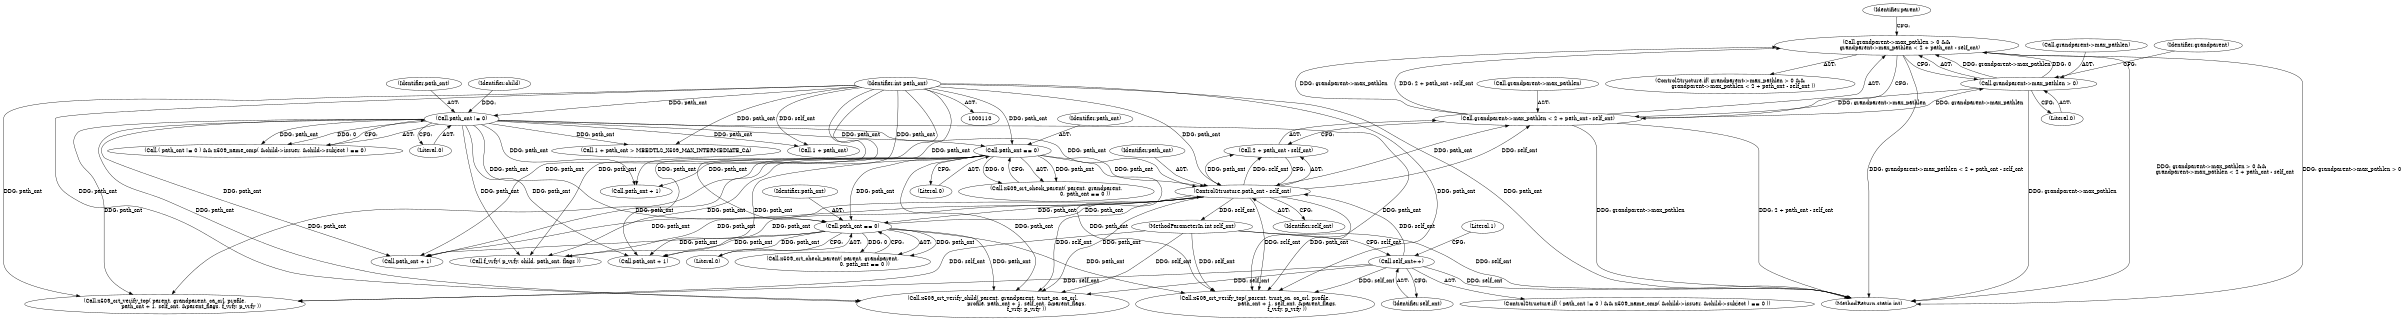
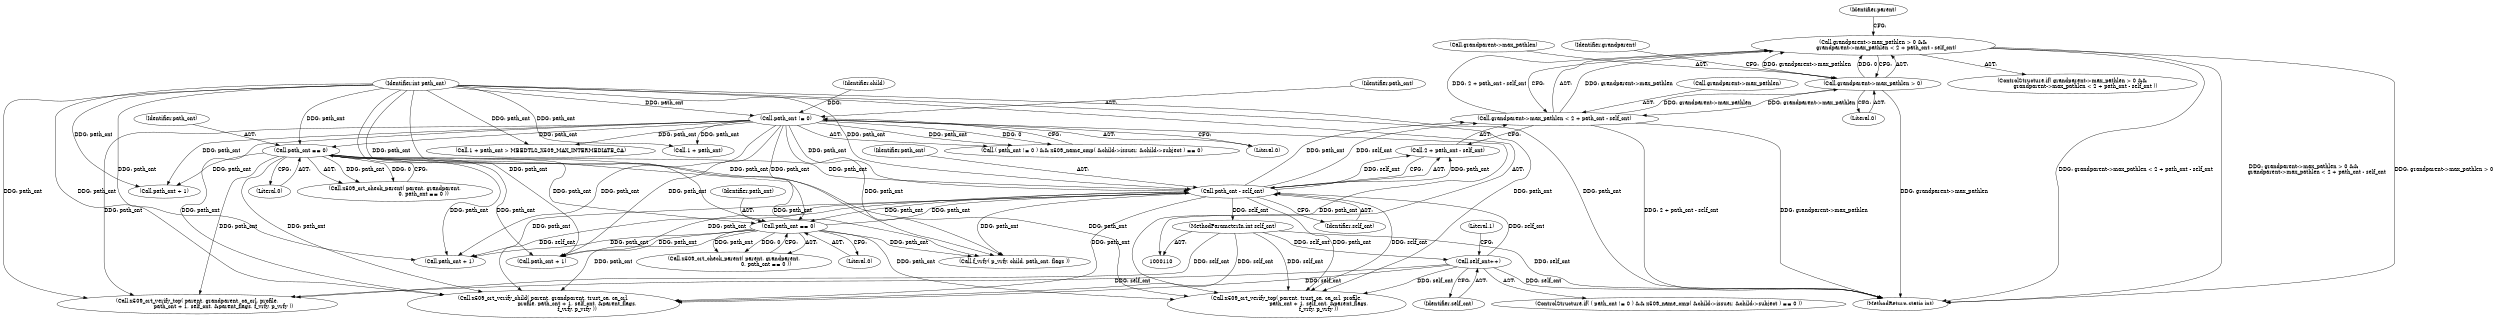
  digraph {
    n1 [label="(Call,grandparent->max_pathlen > 0 &&\n                grandparent->max_pathlen < 2 + path_cnt - self_cnt)"]
    n2 [label="(Call,grandparent->max_pathlen > 0)"]
    n3 [label="(Call,grandparent->max_pathlen < 2 + path_cnt - self_cnt)"]
    n4 [label="(MethodReturn,static int)"]
    n5 [label="(ControlStructure,if( grandparent->max_pathlen > 0 &&\n                grandparent->max_pathlen < 2 + path_cnt - self_cnt ))"]
    n6 [label="(Literal,0)"]
    n7 [label="(Call,2 + path_cnt - self_cnt)"]
-   n8 [label="(ControlStructure,path_cnt - self_cnt)"]
+   n8 [label="(Call,path_cnt - self_cnt)"]
    n9 [label="(Call,path_cnt == 0)"]
    n10 [label="(Call,f_vrfy( p_vrfy, child, path_cnt, flags ))"]
    n11 [label="(Call,path_cnt + 1)"]
    n12 [label="(Identifier,self_cnt)"]
    n13 [label="(Call,x509_crt_verify_child( parent, grandparent, trust_ca, ca_crl,\n                                         profile, path_cnt + 1, self_cnt, &parent_flags,\n                                         f_vrfy, p_vrfy ))"]
    n14 [label="(Call,path_cnt + 1)"]
    n15 [label="(Call,x509_crt_verify_top( parent, trust_ca, ca_crl, profile,\n                                       path_cnt + 1, self_cnt, &parent_flags,\n                                       f_vrfy, p_vrfy ))"]
    n16 [label="(MethodParameterIn,int self_cnt)"]
    n17 [label="(Call,x509_crt_check_parent( parent, grandparent,\n                                       0, path_cnt == 0 ))"]
    n18 [label="(Literal,0)"]
    n19 [label="(Call,path_cnt == 0)"]
    n20 [label="(Call,path_cnt + 1)"]
    n21 [label="(Call,x509_crt_verify_top( parent, grandparent, ca_crl, profile,\n                                path_cnt + 1, self_cnt, &parent_flags, f_vrfy, p_vrfy ))"]
    n22 [label="(Literal,0)"]
    n23 [label="(Call,x509_crt_check_parent( parent, grandparent,\n                                   0, path_cnt == 0 ))"]
    n24 [label="(Identifier,int path_cnt)"]
    n25 [label="(Call,path_cnt != 0)"]
    n26 [label="(Call,1 + path_cnt > MBEDTLS_X509_MAX_INTERMEDIATE_CA)"]
    n27 [label="(Call,1 + path_cnt)"]
    1000110
    n29 [label="(Call,( path_cnt != 0 ) && x509_name_cmp( &child->issuer, &child->subject ) == 0)"]
    n30 [label="(Literal,0)"]
    n31 [label="(Call,self_cnt++)"]
    n32 [label="(ControlStructure,if( ( path_cnt != 0 ) && x509_name_cmp( &child->issuer, &child->subject ) == 0 ))"]
    n33 [label="(Identifier,self_cnt)"]
    n34 [label="(Identifier,child)"]
    n35 [label="(Identifier,path_cnt)"]
    n36 [label="(Literal,1)"]
    n37 [label="(Identifier,path_cnt)"]
    n38 [label="(Call,grandparent->max_pathlen)"]
    n39 [label="(Identifier,path_cnt)"]
    n40 [label="(Call,grandparent->max_pathlen)"]
    n41 [label="(Identifier,parent)"]
    n42 [label="(Identifier,path_cnt)"]
    n43 [label="(Identifier,grandparent)"]
    n1 -> n2 [label="CFG: "]
    n1 -> n3 [label="CFG: "]
    n1 -> n4 [label="DDG: grandparent->max_pathlen < 2 + path_cnt - self_cnt"]
    n1 -> n4 [label="DDG: grandparent->max_pathlen > 0 &&\n                grandparent->max_pathlen < 2 + path_cnt - self_cnt"]
    n1 -> n4 [label="DDG: grandparent->max_pathlen > 0"]
    n1 -> n5 [label="AST: "]
    n2 -> n1 [label="AST: "]
    n2 -> n1 [label="DDG: grandparent->max_pathlen"]
    n2 -> n1 [label="DDG: 0"]
    n2 -> n3 [label="DDG: grandparent->max_pathlen"]
    n2 -> n4 [label="DDG: grandparent->max_pathlen"]
    n2 -> n6 [label="CFG: "]
    n3 -> n1 [label="AST: "]
    n3 -> n1 [label="DDG: grandparent->max_pathlen"]
    n3 -> n1 [label="DDG: 2 + path_cnt - self_cnt"]
    n3 -> n2 [label="DDG: grandparent->max_pathlen"]
    n3 -> n4 [label="DDG: grandparent->max_pathlen"]
    n3 -> n4 [label="DDG: 2 + path_cnt - self_cnt"]
    n3 -> n7 [label="CFG: "]
    n6 -> n2 [label="AST: "]
    n7 -> n3 [label="AST: "]
    n7 -> n8 [label="CFG: "]
    n8 -> n3 [label="DDG: path_cnt"]
    n8 -> n3 [label="DDG: self_cnt"]
    n8 -> n7 [label="AST: "]
    n8 -> n7 [label="DDG: path_cnt"]
    n8 -> n7 [label="DDG: self_cnt"]
    n8 -> n9 [label="DDG: path_cnt"]
    n8 -> n10 [label="DDG: path_cnt"]
    n8 -> n11 [label="DDG: path_cnt"]
    n8 -> n12 [label="CFG: "]
    n8 -> n13 [label="DDG: self_cnt"]
    n8 -> n13 [label="DDG: path_cnt"]
    n8 -> n14 [label="DDG: path_cnt"]
    n8 -> n15 [label="DDG: path_cnt"]
    n8 -> n15 [label="DDG: self_cnt"]
    n8 -> n16 [label="DDG: self_cnt"]
    n9 -> n8 [label="DDG: path_cnt"]
    n9 -> n10 [label="DDG: path_cnt"]
    n9 -> n11 [label="DDG: path_cnt"]
    n9 -> n13 [label="DDG: path_cnt"]
    n9 -> n14 [label="DDG: path_cnt"]
    n9 -> n15 [label="DDG: path_cnt"]
    n9 -> n17 [label="AST: "]
    n9 -> n17 [label="DDG: path_cnt"]
    n9 -> n17 [label="DDG: 0"]
    n9 -> n18 [label="CFG: "]
    n12 -> n8 [label="AST: "]
    n16 -> n4 [label="DDG: self_cnt"]
    n16 -> n13 [label="DDG: self_cnt"]
    n16 -> n15 [label="DDG: self_cnt"]
    n16 -> n21 [label="DDG: self_cnt"]
-   n16 -> n31 [label="CFG: self_cnt"]
+   n16 -> 1000110 [label="AST: "]
+   n16 -> n31 [label="DDG: self_cnt"]
    n17 -> n9 [label="CFG: "]
    n18 -> n9 [label="AST: "]
    n19 -> n8 [label="DDG: path_cnt"]
    n19 -> n9 [label="DDG: path_cnt"]
    n19 -> n10 [label="DDG: path_cnt"]
    n19 -> n11 [label="DDG: path_cnt"]
    n19 -> n13 [label="DDG: path_cnt"]
    n19 -> n14 [label="DDG: path_cnt"]
    n19 -> n15 [label="DDG: path_cnt"]
    n19 -> n20 [label="DDG: path_cnt"]
    n19 -> n21 [label="DDG: path_cnt"]
    n19 -> n22 [label="CFG: "]
    n19 -> n23 [label="AST: "]
    n19 -> n23 [label="DDG: path_cnt"]
    n19 -> n23 [label="DDG: 0"]
    n22 -> n19 [label="AST: "]
    n23 -> n19 [label="CFG: "]
    n24 -> n4 [label="DDG: path_cnt"]
    n24 -> n8 [label="DDG: path_cnt"]
    n24 -> n9 [label="DDG: path_cnt"]
    n24 -> n10 [label="DDG: path_cnt"]
    n24 -> n11 [label="DDG: path_cnt"]
    n24 -> n13 [label="DDG: path_cnt"]
    n24 -> n14 [label="DDG: path_cnt"]
    n24 -> n15 [label="DDG: path_cnt"]
    n24 -> n19 [label="DDG: path_cnt"]
    n24 -> n20 [label="DDG: path_cnt"]
    n24 -> n21 [label="DDG: path_cnt"]
    n24 -> n25 [label="DDG: path_cnt"]
    n24 -> n26 [label="DDG: path_cnt"]
-   n24 -> n27 [label="DDG: self_cnt"]
+   n24 -> n27 [label="DDG: path_cnt"]
    n24 -> 1000110 [label="AST: "]
    n25 -> n8 [label="DDG: path_cnt"]
    n25 -> n9 [label="DDG: path_cnt"]
    n25 -> n10 [label="DDG: path_cnt"]
    n25 -> n11 [label="DDG: path_cnt"]
    n25 -> n13 [label="DDG: path_cnt"]
    n25 -> n14 [label="DDG: path_cnt"]
    n25 -> n15 [label="DDG: path_cnt"]
    n25 -> n19 [label="DDG: path_cnt"]
    n25 -> n20 [label="DDG: path_cnt"]
    n25 -> n21 [label="DDG: path_cnt"]
    n25 -> n26 [label="DDG: path_cnt"]
    n25 -> n27 [label="DDG: path_cnt"]
    n25 -> n29 [label="AST: "]
    n25 -> n29 [label="DDG: path_cnt"]
    n25 -> n29 [label="DDG: 0"]
    n25 -> n30 [label="CFG: "]
    n29 -> n25 [label="CFG: "]
    n30 -> n25 [label="AST: "]
    n31 -> n4 [label="DDG: self_cnt"]
    n31 -> n8 [label="DDG: self_cnt"]
    n31 -> n13 [label="DDG: self_cnt"]
    n31 -> n15 [label="DDG: self_cnt"]
    n31 -> n21 [label="DDG: self_cnt"]
    n31 -> n32 [label="AST: "]
    n31 -> n33 [label="CFG: "]
    n33 -> n31 [label="AST: "]
    n34 -> n25 [label="DDG: "]
    n35 -> n9 [label="AST: "]
    n36 -> n31 [label="CFG: "]
    n37 -> n8 [label="AST: "]
    n38 -> n2 [label="AST: "]
    n39 -> n25 [label="AST: "]
    n40 -> n3 [label="AST: "]
    n41 -> n1 [label="CFG: "]
    n42 -> n19 [label="AST: "]
    n43 -> n2 [label="CFG: "]
  }
